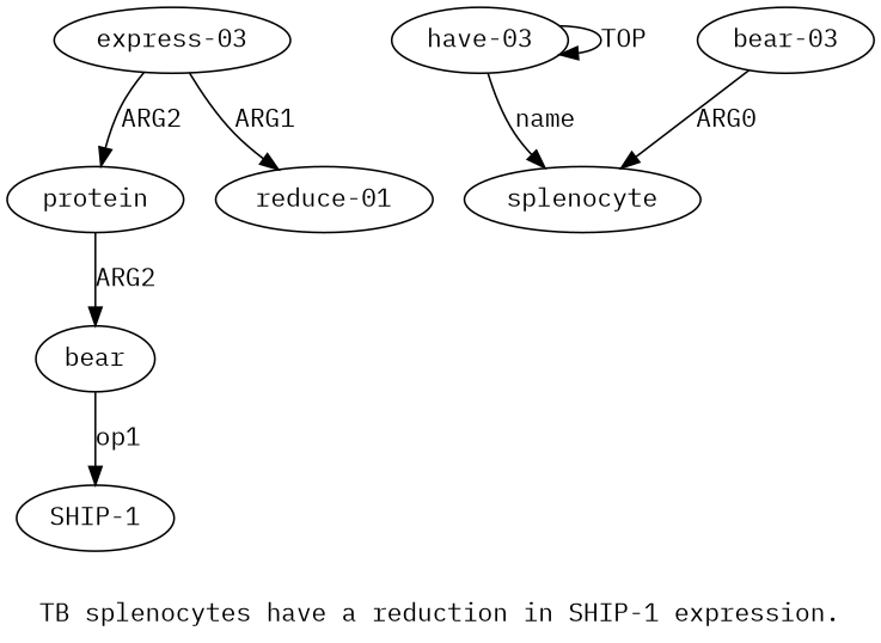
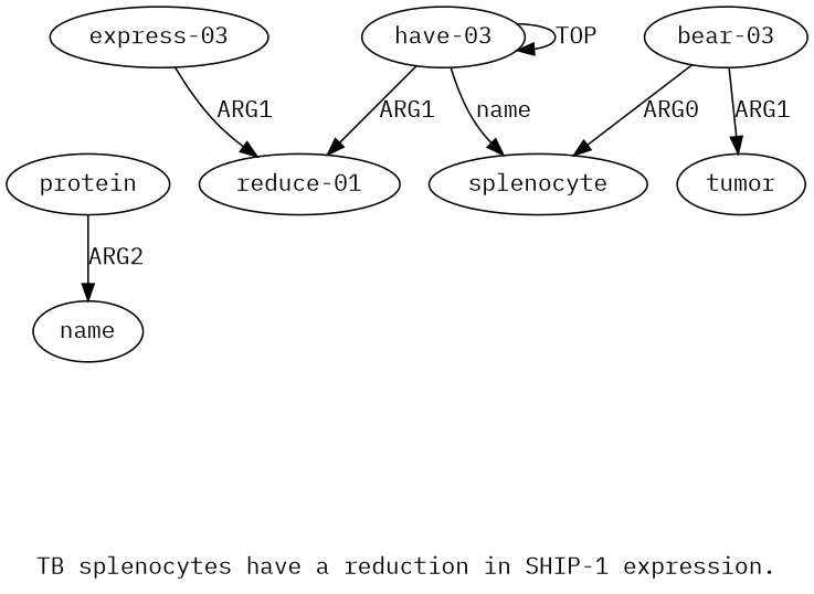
  digraph {
    fontname="IBM Plex Mono"
    label="TB splenocytes have a reduction in SHIP-1 expression."
    node [color=black fontname="IBM Plex Mono"]
    edge [color=black fontname="IBM Plex Mono" gold_label=ARG1 test_label=ARG1]
-   n1 [gold_ind=-1 gold_label="SHIP-1" label="SHIP-1" test_ind=-1 test_label="SHIP-1"]
    n2 [gold_ind=1 gold_label=splenocyte label=splenocyte test_ind=1 test_label=splenocyte]
    n3 [gold_ind=0 gold_label="have-03" label="have-03" test_ind=0 test_label="have-03"]
    n4 [gold_ind=4 gold_label="reduce-01" label="reduce-01" test_ind=4 test_label="reduce-01"]
    n5 [gold_ind=5 gold_label="express-03" label="express-03" test_ind=5 test_label="express-03"]
    n6 [gold_ind=6 gold_label=protein label=protein test_ind=6 test_label=protein]
+   n7 [gold_ind=3 gold_label=tumor label=tumor test_ind=3 test_label=tumor]
    n8 [gold_ind=2 gold_label="bear-01" label="bear-03" test_ind=2 test_label="bear-01"]
-   n9 [gold_ind=7 gold_label=name label=bear test_ind=7 test_label=name]
+   n9 [gold_ind=7 gold_label=name label=name test_ind=7 test_label=name]
    n3 -> n2 [gold_label=ARG0 label=name test_label=ARG0]
    n3 -> n3 [gold_label=TOP label=TOP test_label=TOP]
+   n3 -> n4 [label=ARG1]
    n5 -> n4 [label=ARG1]
-   n5 -> n6 [gold_label=ARG2 label=ARG2 test_label=ARG2]
    n6 -> n9 [gold_label=name label=ARG2 test_label=name]
    n8 -> n2 [gold_label=ARG0 label=ARG0 test_label=ARG0]
-   n9 -> n1 [gold_label=op1 label=op1 test_label=op1]
+   n8 -> n7 [label=ARG1]
  }
